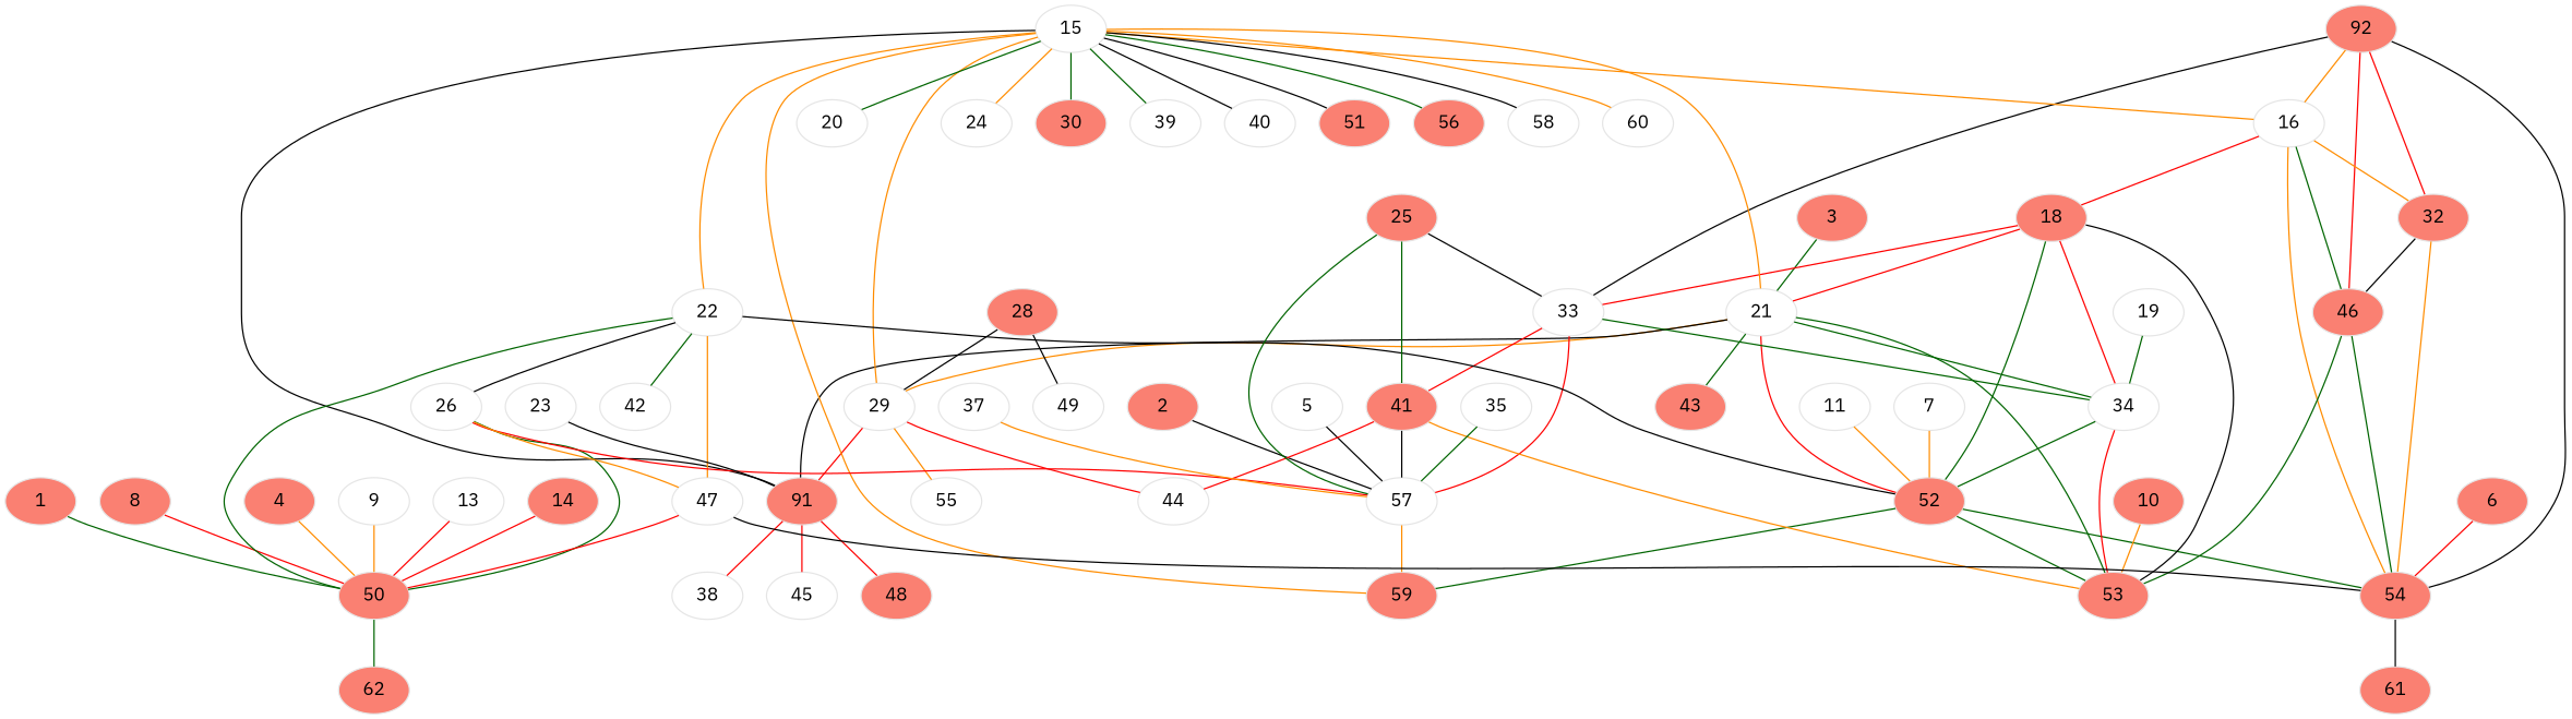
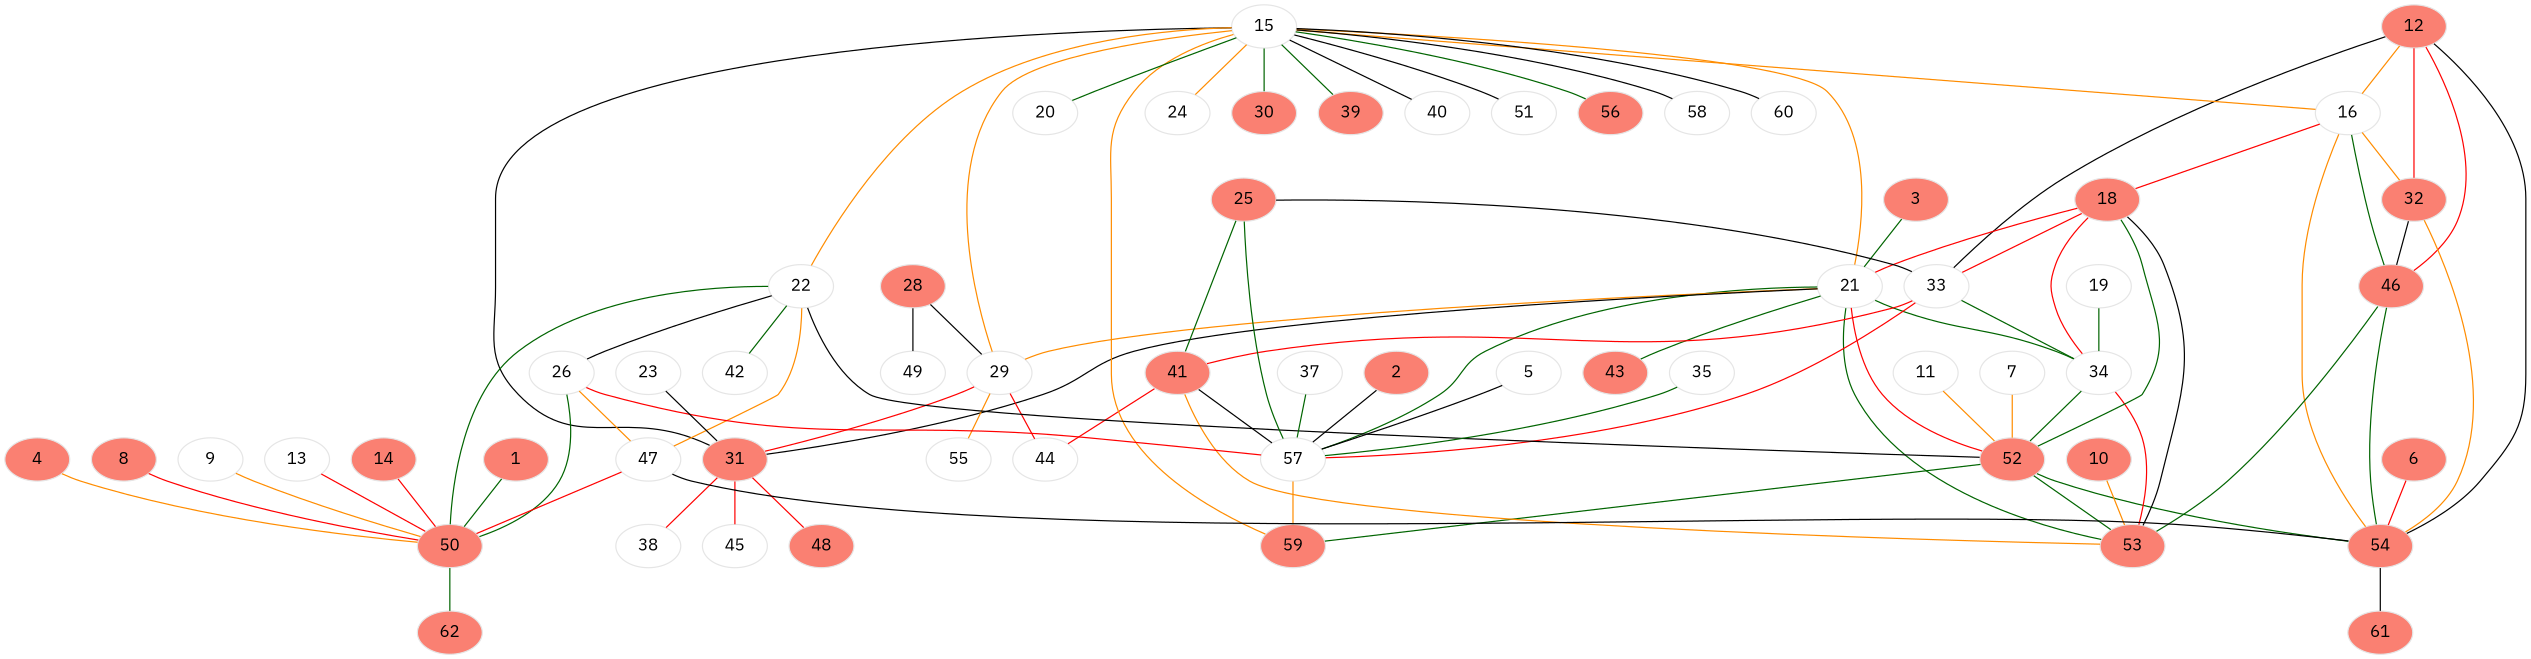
  graph {
    fontname="IBM Plex Sans"
    node [color=gray90 fillcolor=white fontname="IBM Plex Sans" style=filled]
    edge [color=darkgreen fontname="IBM Plex Sans" weight=1.0]
    1 [fillcolor=salmon]
    50 [fillcolor=salmon]
    62 [fillcolor=salmon]
    2 [fillcolor=salmon]
    57
    59 [fillcolor=salmon]
    3 [fillcolor=salmon]
    21
    52 [fillcolor=salmon]
    53 [fillcolor=salmon]
    29
-   31 [fillcolor=salmon label=91]
+   31 [fillcolor=salmon]
    34
    43 [fillcolor=salmon]
    4 [fillcolor=salmon]
    5
    6 [fillcolor=salmon]
    54 [fillcolor=salmon]
    61 [fillcolor=salmon]
    7
    8 [fillcolor=salmon]
    9
    10 [fillcolor=salmon]
    11
-   12 [fillcolor=salmon label=92]
+   12 [fillcolor=salmon]
    16
    32 [fillcolor=salmon]
    33
    46 [fillcolor=salmon]
    18 [fillcolor=salmon]
    41 [fillcolor=salmon]
    13
    14 [fillcolor=salmon]
    15
    20
    22
    24
    30 [fillcolor=salmon]
-   39
+   39 [fillcolor=salmon]
    40
-   51 [fillcolor=salmon]
+   51
    56 [fillcolor=salmon]
    58
    60
    26
    42
    47
    44
    55
    38
    45
    48 [fillcolor=salmon]
    19
    23
    25 [fillcolor=salmon]
    28 [fillcolor=salmon]
    49
    35
    37
    1 -- 50
    50 -- 62
    2 -- 57 [color=black]
    57 -- 59 [color=darkorange]
    3 -- 21
+   21 -- 57
    21 -- 52 [color=red]
    21 -- 53
    21 -- 29 [color=darkorange]
    21 -- 31 [color=black]
    21 -- 34
    21 -- 43
    52 -- 59
    52 -- 53
    52 -- 54
    29 -- 31 [color=red]
    29 -- 44 [color=red]
    29 -- 55 [color=darkorange]
    31 -- 38 [color=red]
    31 -- 45 [color=red]
    31 -- 48 [color=red]
    34 -- 52
    34 -- 53 [color=red]
    4 -- 50 [color=darkorange]
    5 -- 57 [color=black]
    6 -- 54 [color=red]
    54 -- 61 [color=black]
    7 -- 52 [color=darkorange]
    8 -- 50 [color=red]
    9 -- 50 [color=darkorange]
    10 -- 53 [color=darkorange]
    11 -- 52 [color=darkorange]
    12 -- 54 [color=black weight=2.0]
    12 -- 16 [color=darkorange weight=2.0]
    12 -- 32 [color=red weight=2.0]
    12 -- 33 [color=black]
    12 -- 46 [color=red weight=2.0]
    16 -- 54 [color=darkorange]
    16 -- 32 [color=darkorange]
    16 -- 46
    16 -- 18 [color=red]
    32 -- 54 [color=darkorange]
    32 -- 46 [color=black]
    33 -- 57 [color=red weight=2.0]
    33 -- 34
    33 -- 41 [color=red weight=2.0]
    46 -- 53
    46 -- 54
    18 -- 21 [color=red weight=2.0]
    18 -- 52 [weight=2.0]
    18 -- 53 [color=black weight=2.0]
    18 -- 34 [color=red weight=2.0]
    18 -- 33 [color=red]
    41 -- 57 [color=black weight=4.0]
    41 -- 53 [color=darkorange]
    41 -- 44 [color=red]
    13 -- 50 [color=red]
    14 -- 50 [color=red]
    15 -- 59 [color=darkorange]
    15 -- 21 [color=darkorange weight=3.0]
    15 -- 29 [color=darkorange weight=3.0]
    15 -- 31 [color=black weight=3.0]
    15 -- 16 [color=darkorange]
    15 -- 20
    15 -- 22 [color=darkorange]
    15 -- 24 [color=darkorange]
    15 -- 30
    15 -- 39
    15 -- 40 [color=black]
    15 -- 51 [color=black]
    15 -- 56
    15 -- 58 [color=black]
-   15 -- 60 [color=darkorange]
+   15 -- 60 [color=black]
    22 -- 50 [weight=2.0]
    22 -- 52 [color=black]
    22 -- 26 [color=black weight=2.0]
    22 -- 42
    22 -- 47 [color=darkorange weight=4.0]
    26 -- 50
    26 -- 57 [color=red]
    26 -- 47 [color=darkorange weight=2.0]
    47 -- 50 [color=red weight=2.0]
    47 -- 54 [color=black]
    19 -- 34
    23 -- 31 [color=black]
    25 -- 57 [weight=2.0]
    25 -- 33 [color=black]
    25 -- 41 [weight=2.0]
    28 -- 29 [color=black]
    28 -- 49 [color=black]
    35 -- 57
-   37 -- 57 [color=darkorange]
+   37 -- 57
  }
